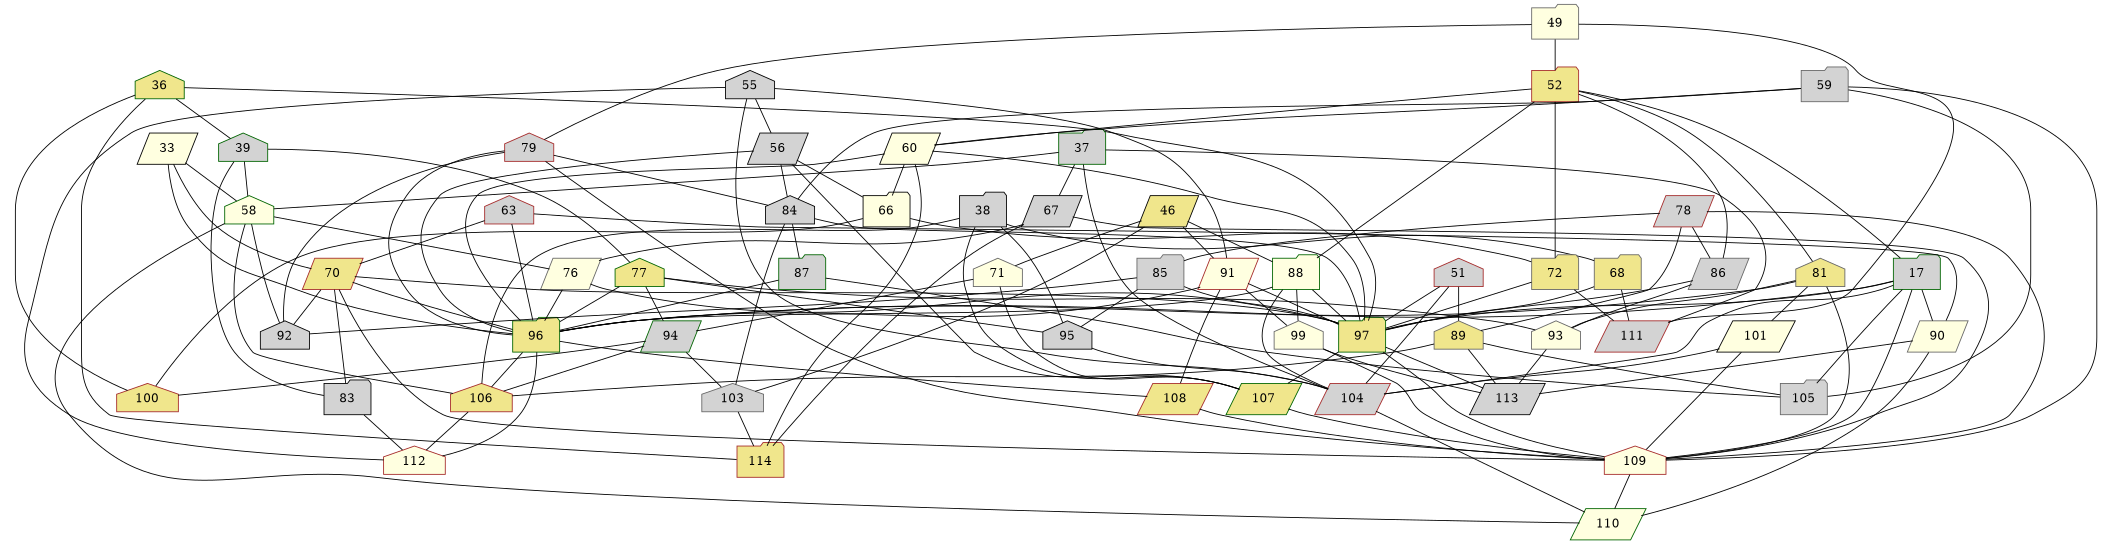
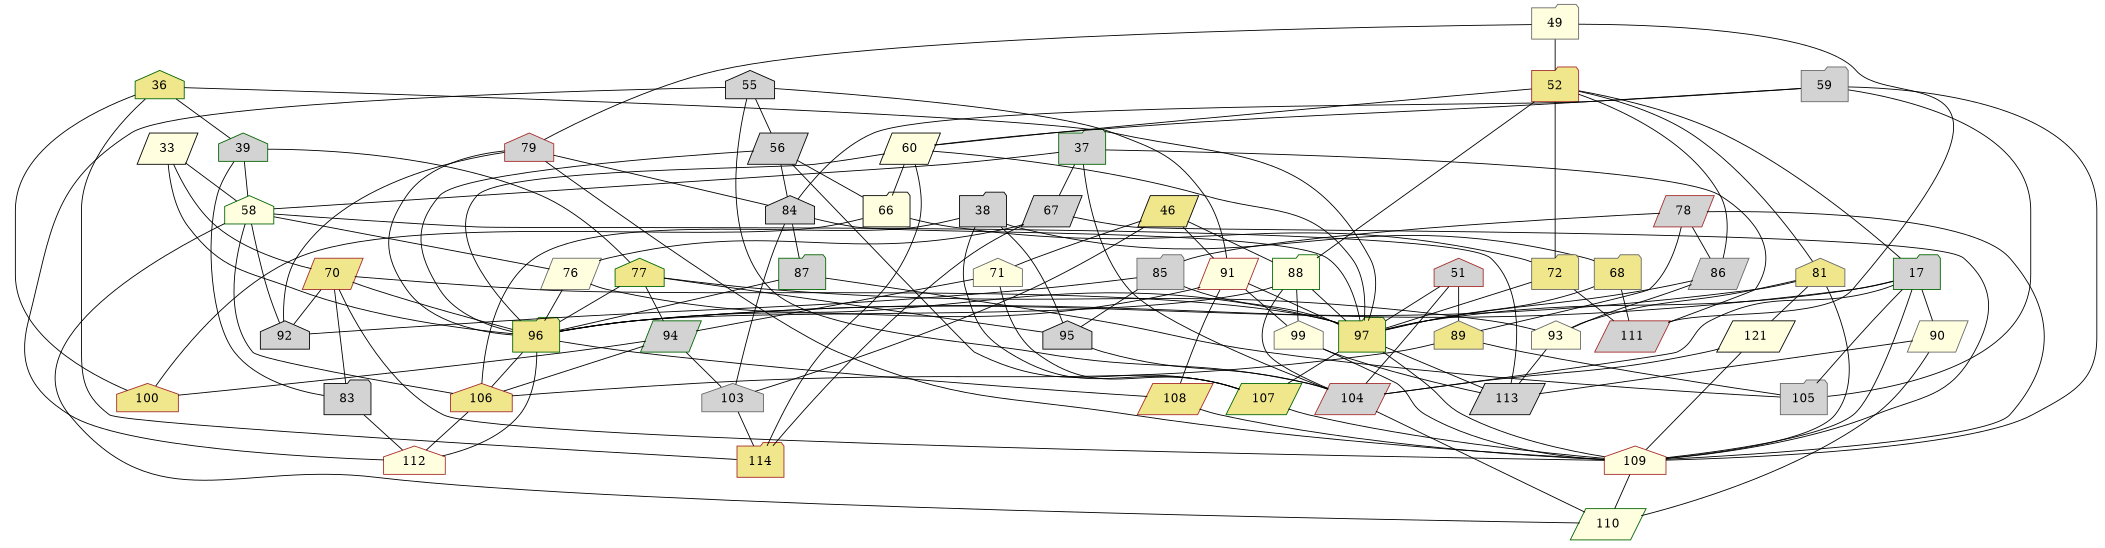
  graph {
    node [color=brown fillcolor=lightgrey shape=house style=filled]
    36 [color=darkgreen fillcolor=khaki]
    39 [color=darkgreen]
    97 [color=darkgreen fillcolor=khaki shape=folder super="+11+44+42+75"]
    100 [fillcolor=khaki]
    114 [fillcolor=khaki shape=folder]
    58 [color=darkgreen fillcolor=lightyellow super="+2+28"]
    77 [color=darkgreen fillcolor=khaki super="+35"]
    83 [color=black shape=folder]
    107 [color=darkgreen fillcolor=khaki shape=parallelogram super="+98"]
    109 [fillcolor=lightyellow super="+7+18+102+21+74"]
    113 [color=black shape=parallelogram super="+29"]
    106 [fillcolor=khaki super="+34"]
    76 [color=gray40 fillcolor=lightyellow shape=parallelogram]
    92 [color=black]
    110 [color=darkgreen fillcolor=lightyellow shape=parallelogram]
    37 [color=darkgreen shape=folder]
    67 [color=black shape=parallelogram]
    104 [shape=parallelogram super="+31+54"]
    111 [shape=parallelogram]
    38 [color=black shape=folder]
    68 [color=gray40 fillcolor=khaki shape=folder]
    95 [color=black]
    112 [fillcolor=lightyellow super="+1"]
    96 [color=darkgreen fillcolor=khaki shape=folder super="+12+73+69"]
    94 [color=darkgreen shape=parallelogram super="+6"]
    93 [color=gray40 fillcolor=lightyellow]
    n27 [color=black fillcolor=lightyellow label=33 shape=parallelogram]
    70 [fillcolor=khaki shape=parallelogram super="+45+62"]
    108 [fillcolor=khaki shape=parallelogram]
    46 [color=black fillcolor=khaki shape=parallelogram]
    71 [color=gray40 fillcolor=lightyellow]
    88 [color=darkgreen fillcolor=lightyellow shape=folder super="+26+82"]
    91 [fillcolor=lightyellow shape=parallelogram super="+80"]
    103 [color=gray40]
    99 [color=gray40 fillcolor=lightyellow]
    52 [fillcolor=khaki shape=folder super="+48"]
    n37 [color=darkgreen label=17 shape=folder super="+41"]
    60 [color=black fillcolor=lightyellow shape=parallelogram super="+25"]
    72 [color=gray40 fillcolor=khaki shape=folder]
    81 [color=gray40 fillcolor=khaki super="+64"]
    86 [color=gray40 shape=parallelogram]
    49 [color=gray40 fillcolor=lightyellow shape=folder]
    79 [super="+50"]
    84 [color=black super="+65"]
    51
    89 [color=gray40 fillcolor=khaki]
    105 [color=gray40 shape=folder]
    90 [color=gray40 fillcolor=lightyellow shape=parallelogram]
    66 [color=black fillcolor=lightyellow shape=folder super="+4"]
-   101 [color=black fillcolor=lightyellow shape=parallelogram]
+   101 [color=black fillcolor=lightyellow shape=parallelogram label=121]
    56 [color=black shape=parallelogram super="+40"]
    55 [color=black]
    87 [color=darkgreen shape=folder]
    59 [color=gray40 shape=folder super="+16"]
-   63
    78 [shape=parallelogram]
    85 [color=gray40 shape=folder]
    36 -- 39
    36 -- 97
    36 -- 100
    36 -- 114
    39 -- 58
    39 -- 77
    39 -- 83
    97 -- 107 [weight=2]
    97 -- 109
    97 -- 113 [weight=2]
-   89 -- 113
+   58 -- 113
    58 -- 106
    58 -- 76
    58 -- 92
    58 -- 110
    77 -- 95
    77 -- 96 [weight=2]
    77 -- 94
    77 -- 93
    83 -- 112 [weight=2]
    107 -- 109
    109 -- 110
    106 -- 112
    76 -- 97
    76 -- 96
    37 -- 58
    37 -- 67
    37 -- 104
    37 -- 111
    67 -- 114
    67 -- 109
    67 -- 76
    104 -- 110
    38 -- 107
    38 -- 106
    38 -- 68
    38 -- 95
    68 -- 97 [weight=2]
    68 -- 111
    95 -- 104
    96 -- 106
    96 -- 112 [weight=2]
    96 -- 108
    94 -- 100
    94 -- 106
    94 -- 103
    93 -- 113
    n27 -- 58
    n27 -- 96
    n27 -- 70 [weight=2]
    70 -- 97 [weight=2]
    70 -- 83
    70 -- 109 [weight=2]
    70 -- 92
    70 -- 96 [weight=2]
    108 -- 109
    46 -- 71
    46 -- 88
    46 -- 91
    46 -- 103
    71 -- 107
    71 -- 94 [weight=2]
    88 -- 97
    88 -- 104
    88 -- 96 [weight=2]
    88 -- 99
    91 -- 97 [weight=2]
    91 -- 96
    91 -- 108 [weight=2]
    91 -- 99
    103 -- 114
    99 -- 109
    99 -- 113
    52 -- 88 [weight=2]
    52 -- n37
    52 -- 60
    52 -- 72
    52 -- 81
    52 -- 86
    n37 -- 97
    n37 -- 109 [weight=2]
    n37 -- 104
    n37 -- 96
    n37 -- 105
    n37 -- 90
    60 -- 97
    60 -- 114
    60 -- 96 [weight=2]
    60 -- 66 [weight=2]
    72 -- 97
    72 -- 111
    81 -- 109
    81 -- 96
    81 -- 93
    81 -- 101 [weight=2]
    86 -- 97
    86 -- 93
    49 -- 111
    49 -- 52
    49 -- 79
    79 -- 109
    79 -- 92
    79 -- 96 [weight=2]
    79 -- 84
    84 -- 97 [weight=2]
    84 -- 103
    84 -- 87
    51 -- 97 [weight=2]
    51 -- 104
    51 -- 89
    89 -- 106
    89 -- 105
    90 -- 113
    90 -- 110
    66 -- 100 [weight=2]
    66 -- 72
    101 -- 109
    101 -- 104
    56 -- 107
    56 -- 96 [weight=2]
    56 -- 84
    56 -- 66
    55 -- 104
    55 -- 112
    55 -- 91
    55 -- 56
    87 -- 96 [weight=2]
    87 -- 105
    59 -- 109 [weight=2]
    59 -- 60
    59 -- 84 [weight=2]
    59 -- 105
-   63 -- 96
-   63 -- 70 [weight=2]
-   63 -- 90
    78 -- 109
    78 -- 86
    78 -- 89
    78 -- 85
    85 -- 97
    85 -- 92
    85 -- 95
  }
